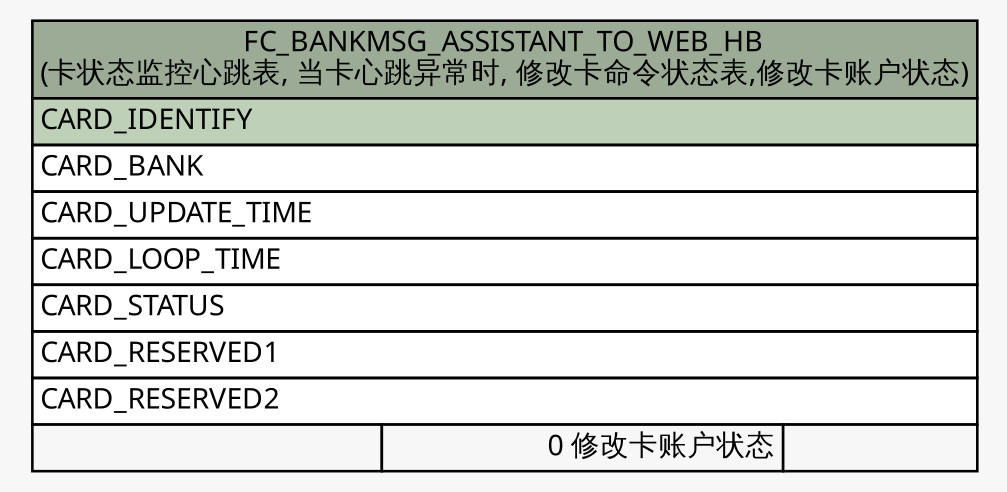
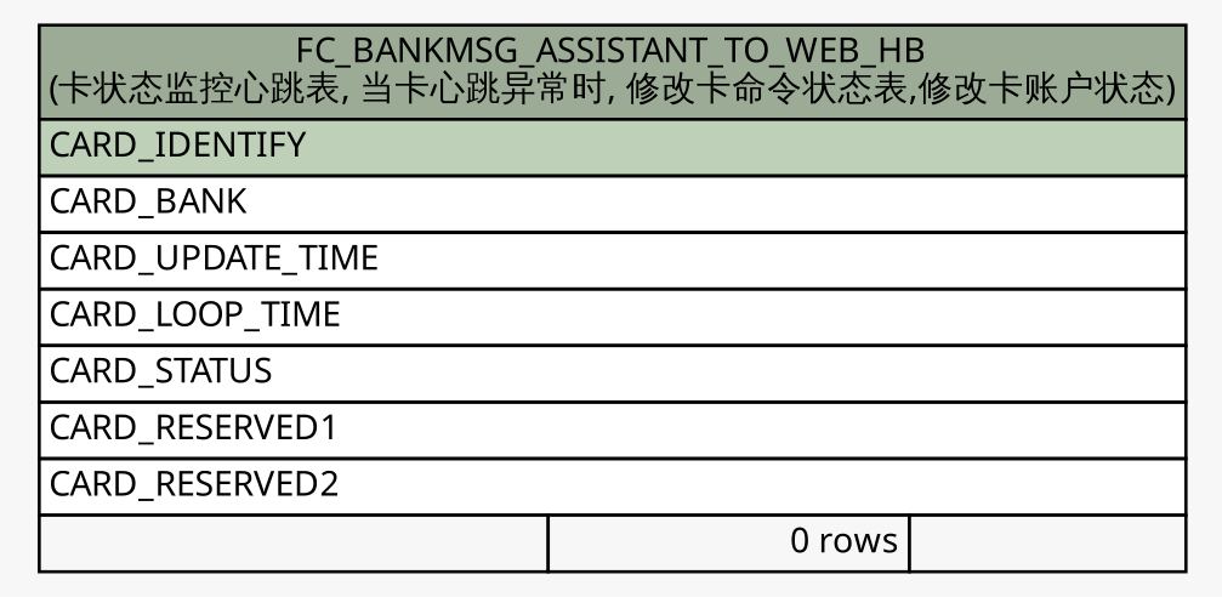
  digraph {
    bgcolor="#f7f7f7"
    fontname="Microsoft YaHei"
    fontsize=11
    nodesep=0.18
    rankdir=RL
    ranksep=0.46
-   n1 [fontname="Microsoft YaHei" fontsize=11 label=<     <TABLE BORDER="0" CELLBORDER="1" CELLSPACING="0" BGCOLOR="#ffffff">       <TR><TD COLSPAN="3" BGCOLOR="#9bab96" ALIGN="CENTER">FC_BANKMSG_ASSISTANT_TO_WEB_HB<br/>(卡状态监控心跳表, 当卡心跳异常时, 修改卡命令状态表,修改卡账户状态)</TD></TR>       <TR><TD PORT="CARD_IDENTIFY" COLSPAN="3" BGCOLOR="#bed1b8" ALIGN="LEFT">CARD_IDENTIFY</TD></TR>       <TR><TD PORT="CARD_BANK" COLSPAN="3" ALIGN="LEFT">CARD_BANK</TD></TR>       <TR><TD PORT="CARD_UPDATE_TIME" COLSPAN="3" ALIGN="LEFT">CARD_UPDATE_TIME</TD></TR>       <TR><TD PORT="CARD_LOOP_TIME" COLSPAN="3" ALIGN="LEFT">CARD_LOOP_TIME</TD></TR>       <TR><TD PORT="CARD_STATUS" COLSPAN="3" ALIGN="LEFT">CARD_STATUS</TD></TR>       <TR><TD PORT="CARD_RESERVED1" COLSPAN="3" ALIGN="LEFT">CARD_RESERVED1</TD></TR>       <TR><TD PORT="CARD_RESERVED2" COLSPAN="3" ALIGN="LEFT">CARD_RESERVED2</TD></TR>       <TR><TD ALIGN="LEFT" BGCOLOR="#f7f7f7">  </TD><TD ALIGN="RIGHT" BGCOLOR="#f7f7f7">0 修改卡账户状态</TD><TD ALIGN="RIGHT" BGCOLOR="#f7f7f7">  </TD></TR>     </TABLE>> shape=plaintext]
+   n1 [fontname="Microsoft YaHei" fontsize=11 label=<     <TABLE BORDER="0" CELLBORDER="1" CELLSPACING="0" BGCOLOR="#ffffff">       <TR><TD COLSPAN="3" BGCOLOR="#9bab96" ALIGN="CENTER">FC_BANKMSG_ASSISTANT_TO_WEB_HB<br/>(卡状态监控心跳表, 当卡心跳异常时, 修改卡命令状态表,修改卡账户状态)</TD></TR>       <TR><TD PORT="CARD_IDENTIFY" COLSPAN="3" BGCOLOR="#bed1b8" ALIGN="LEFT">CARD_IDENTIFY</TD></TR>       <TR><TD PORT="CARD_BANK" COLSPAN="3" ALIGN="LEFT">CARD_BANK</TD></TR>       <TR><TD PORT="CARD_UPDATE_TIME" COLSPAN="3" ALIGN="LEFT">CARD_UPDATE_TIME</TD></TR>       <TR><TD PORT="CARD_LOOP_TIME" COLSPAN="3" ALIGN="LEFT">CARD_LOOP_TIME</TD></TR>       <TR><TD PORT="CARD_STATUS" COLSPAN="3" ALIGN="LEFT">CARD_STATUS</TD></TR>       <TR><TD PORT="CARD_RESERVED1" COLSPAN="3" ALIGN="LEFT">CARD_RESERVED1</TD></TR>       <TR><TD PORT="CARD_RESERVED2" COLSPAN="3" ALIGN="LEFT">CARD_RESERVED2</TD></TR>       <TR><TD ALIGN="LEFT" BGCOLOR="#f7f7f7">  </TD><TD ALIGN="RIGHT" BGCOLOR="#f7f7f7">0 rows</TD><TD ALIGN="RIGHT" BGCOLOR="#f7f7f7">  </TD></TR>     </TABLE>> shape=plaintext]
  }
